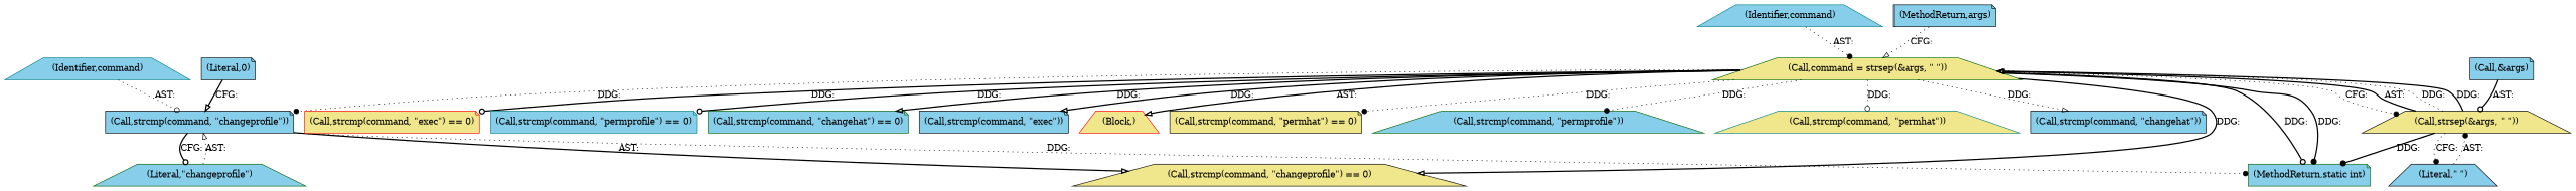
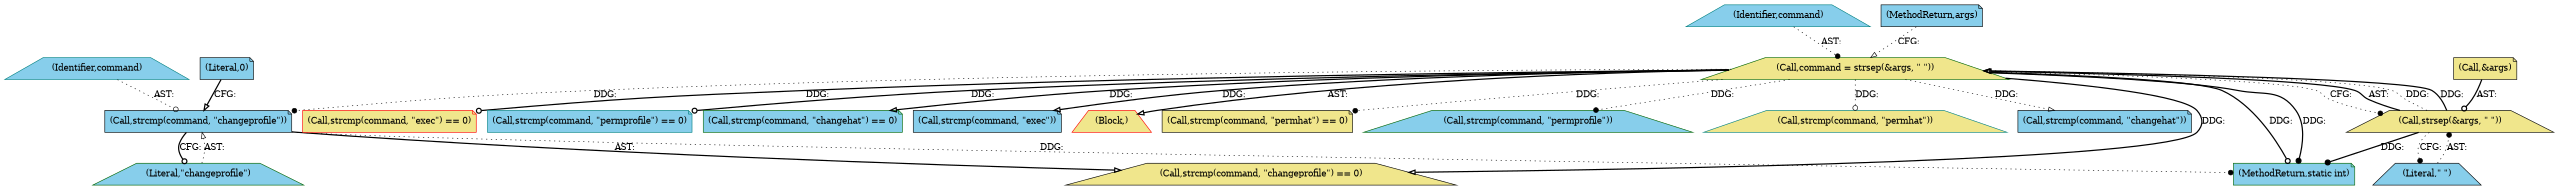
  digraph {
    node [color=black fillcolor=skyblue shape=note style=filled]
    edge [arrowhead=onormal style=bold]
    n1 [label="(Call,strcmp(command, \"changeprofile\"))"]
    n2 [color=darkgreen label="(Literal,\"changeprofile\")" shape=trapezium]
    n3 [fillcolor=khaki label="(Call,strcmp(command, \"changeprofile\") == 0)" shape=trapezium]
    n4 [color=darkgreen label="(MethodReturn,static int)"]
    n5 [color=darkgreen fillcolor=khaki label="(Call,command = strsep(&args, \" \"))" shape=trapezium]
    n6 [fillcolor=khaki label="(Call,strsep(&args, \" \"))" shape=trapezium]
    n7 [color=red fillcolor=khaki label="(Call,strcmp(command, \"exec\") == 0)"]
    n8 [color=teal label="(Call,strcmp(command, \"permprofile\") == 0)"]
    n9 [color=darkgreen label="(Call,strcmp(command, \"changehat\") == 0)"]
    n10 [label="(Call,strcmp(command, \"exec\"))"]
    n11 [color=red fillcolor=khaki label="(Block,)" shape=trapezium]
    n12 [fillcolor=khaki label="(Call,strcmp(command, \"permhat\") == 0)"]
    n13 [color=darkgreen label="(Call,strcmp(command, \"permprofile\"))" shape=trapezium]
    n14 [color=teal fillcolor=khaki label="(Call,strcmp(command, \"permhat\"))" shape=trapezium]
    n15 [label="(Call,strcmp(command, \"changehat\"))"]
    n16 [label="(Literal,\" \")" shape=trapezium]
    n17 [color=teal label="(Identifier,command)" shape=trapezium]
    n18 [label="(Literal,0)"]
    n19 [color=teal label="(Identifier,command)" shape=trapezium]
    n20 [label="(MethodReturn,args)"]
-   n21 [label="(Call,&args)"]
+   n21 [fillcolor=khaki label="(Call,&args)"]
    n1 -> n2 [arrowhead=odot label="CFG: "]
    n1 -> n3 [label="AST: "]
    n1 -> n4 [arrowhead=dot label="DDG: " style=dotted]
    n2 -> n1 [label="AST: " style=dotted]
    n5 -> n1 [arrowhead=dot label="DDG: " style=dotted]
    n5 -> n3 [label="DDG: "]
    n5 -> n4 [arrowhead=odot label="DDG: "]
    n5 -> n4 [arrowhead=dot label="DDG: "]
    n5 -> n6 [arrowhead=dot label="CFG: " style=dotted]
    n5 -> n7 [arrowhead=odot label="DDG: "]
    n5 -> n8 [arrowhead=odot label="DDG: "]
    n5 -> n9 [label="DDG: "]
    n5 -> n10 [label="DDG: "]
    n5 -> n11 [label="AST: "]
    n5 -> n12 [arrowhead=dot label="DDG: " style=dotted]
    n5 -> n13 [arrowhead=dot label="DDG: " style=dotted]
    n5 -> n14 [arrowhead=odot label="DDG: " style=dotted]
    n5 -> n15 [label="DDG: " style=dotted]
    n6 -> n4 [arrowhead=dot label="DDG: "]
    n6 -> n5 [label="AST: "]
    n6 -> n5 [label="DDG: " style=dotted]
    n6 -> n5 [label="DDG: "]
    n6 -> n16 [arrowhead=dot label="CFG: " style=dotted]
    n16 -> n6 [arrowhead=dot label="AST: " style=dotted]
    n17 -> n1 [arrowhead=odot label="AST: " style=dotted]
    n18 -> n1 [label="CFG: "]
    n19 -> n5 [arrowhead=dot label="AST: " style=dotted]
    n20 -> n5 [label="CFG: " style=dotted]
    n21 -> n6 [arrowhead=odot label="AST: "]
  }
